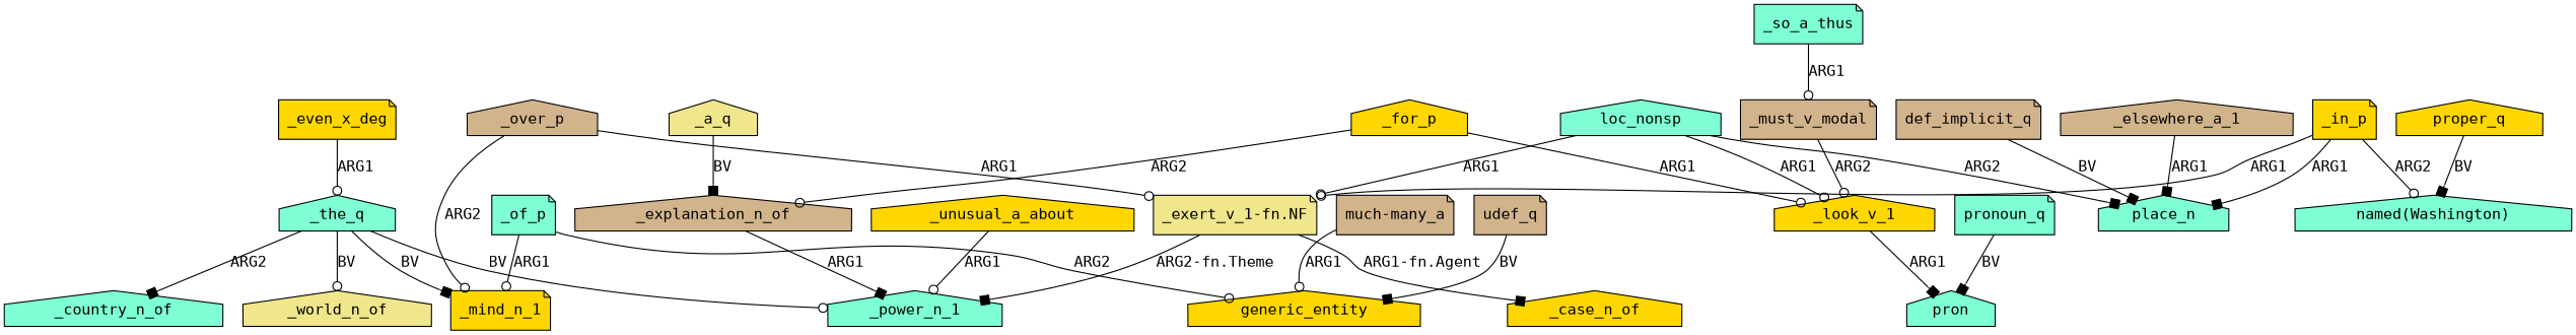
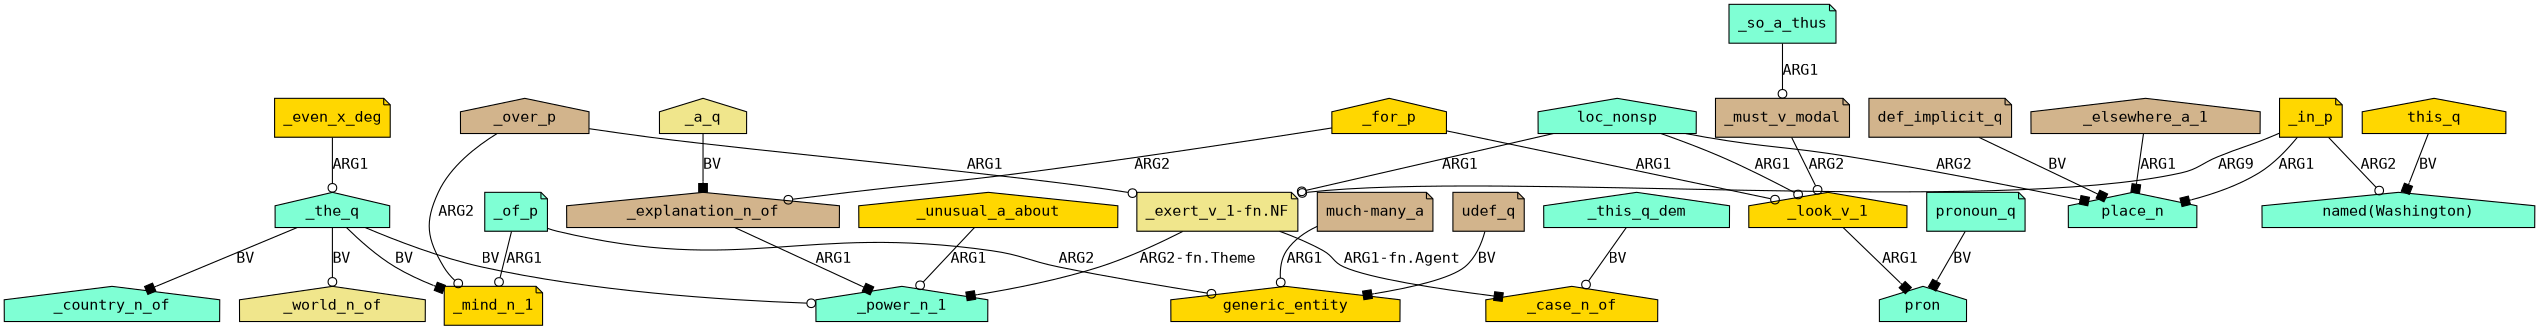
  digraph {
    fontname="DejaVu Sans Mono"
    node [fillcolor=aquamarine fontname="DejaVu Sans Mono" shape=house style=filled]
    edge [arrowhead=odot fontname="DejaVu Sans Mono"]
    _unusual_a_about [fillcolor=gold]
    _power_n_1
    _over_p [fillcolor=tan]
    _mind_n_1 [fillcolor=gold shape=note]
    "_exert_v_1-fn.NF" [fillcolor=khaki shape=note]
    _case_n_of [fillcolor=gold]
    _of_p [shape=note]
    generic_entity [fillcolor=gold]
    _for_p [fillcolor=gold]
    _explanation_n_of [fillcolor=tan]
    _look_v_1 [fillcolor=gold]
    pron
    _the_q
    _country_n_of
    _world_n_of [fillcolor=khaki]
    udef_q [fillcolor=tan shape=note]
    _a_q [fillcolor=khaki]
    "much-many_a" [fillcolor=tan shape=note]
    _must_v_modal [fillcolor=tan shape=note]
    def_implicit_q [fillcolor=tan shape=note]
    place_n
    loc_nonsp
-   proper_q [fillcolor=gold]
+   proper_q [fillcolor=gold label=this_q]
    "named(Washington)"
    _even_x_deg [fillcolor=gold shape=note]
+   _this_q_dem
    pronoun_q [shape=note]
    _elsewhere_a_1 [fillcolor=tan]
    _in_p [fillcolor=gold shape=note]
    _so_a_thus [shape=note]
    _unusual_a_about -> _power_n_1 [label=ARG1]
    _over_p -> _mind_n_1 [label=ARG2]
    _over_p -> "_exert_v_1-fn.NF" [label=ARG1]
    "_exert_v_1-fn.NF" -> _power_n_1 [arrowhead=box label="ARG2-fn.Theme"]
    "_exert_v_1-fn.NF" -> _case_n_of [arrowhead=box label="ARG1-fn.Agent"]
    _of_p -> _mind_n_1 [label=ARG1]
    _of_p -> generic_entity [label=ARG2]
    _for_p -> _explanation_n_of [label=ARG2]
    _for_p -> _look_v_1 [label=ARG1]
    _explanation_n_of -> _power_n_1 [arrowhead=box label=ARG1]
    _look_v_1 -> pron [arrowhead=box label=ARG1]
    _the_q -> _power_n_1 [label=BV]
    _the_q -> _mind_n_1 [arrowhead=box label=BV]
-   _the_q -> _country_n_of [arrowhead=box label=ARG2]
+   _the_q -> _country_n_of [arrowhead=box label=BV]
    _the_q -> _world_n_of [label=BV]
    udef_q -> generic_entity [arrowhead=box label=BV]
    _a_q -> _explanation_n_of [arrowhead=box label=BV]
    "much-many_a" -> generic_entity [label=ARG1]
    _must_v_modal -> _look_v_1 [label=ARG2]
    def_implicit_q -> place_n [arrowhead=box label=BV]
    loc_nonsp -> "_exert_v_1-fn.NF" [label=ARG1]
    loc_nonsp -> _look_v_1 [label=ARG1]
    loc_nonsp -> place_n [arrowhead=box label=ARG2]
    proper_q -> "named(Washington)" [arrowhead=box label=BV]
    _even_x_deg -> _the_q [label=ARG1]
+   _this_q_dem -> _case_n_of [label=BV]
    pronoun_q -> pron [arrowhead=box label=BV]
    _elsewhere_a_1 -> place_n [arrowhead=box label=ARG1]
-   _in_p -> "_exert_v_1-fn.NF" [label=ARG1]
+   _in_p -> "_exert_v_1-fn.NF" [label=ARG9]
    _in_p -> place_n [arrowhead=box label=ARG1]
    _in_p -> "named(Washington)" [label=ARG2]
    _so_a_thus -> _must_v_modal [label=ARG1]
  }
